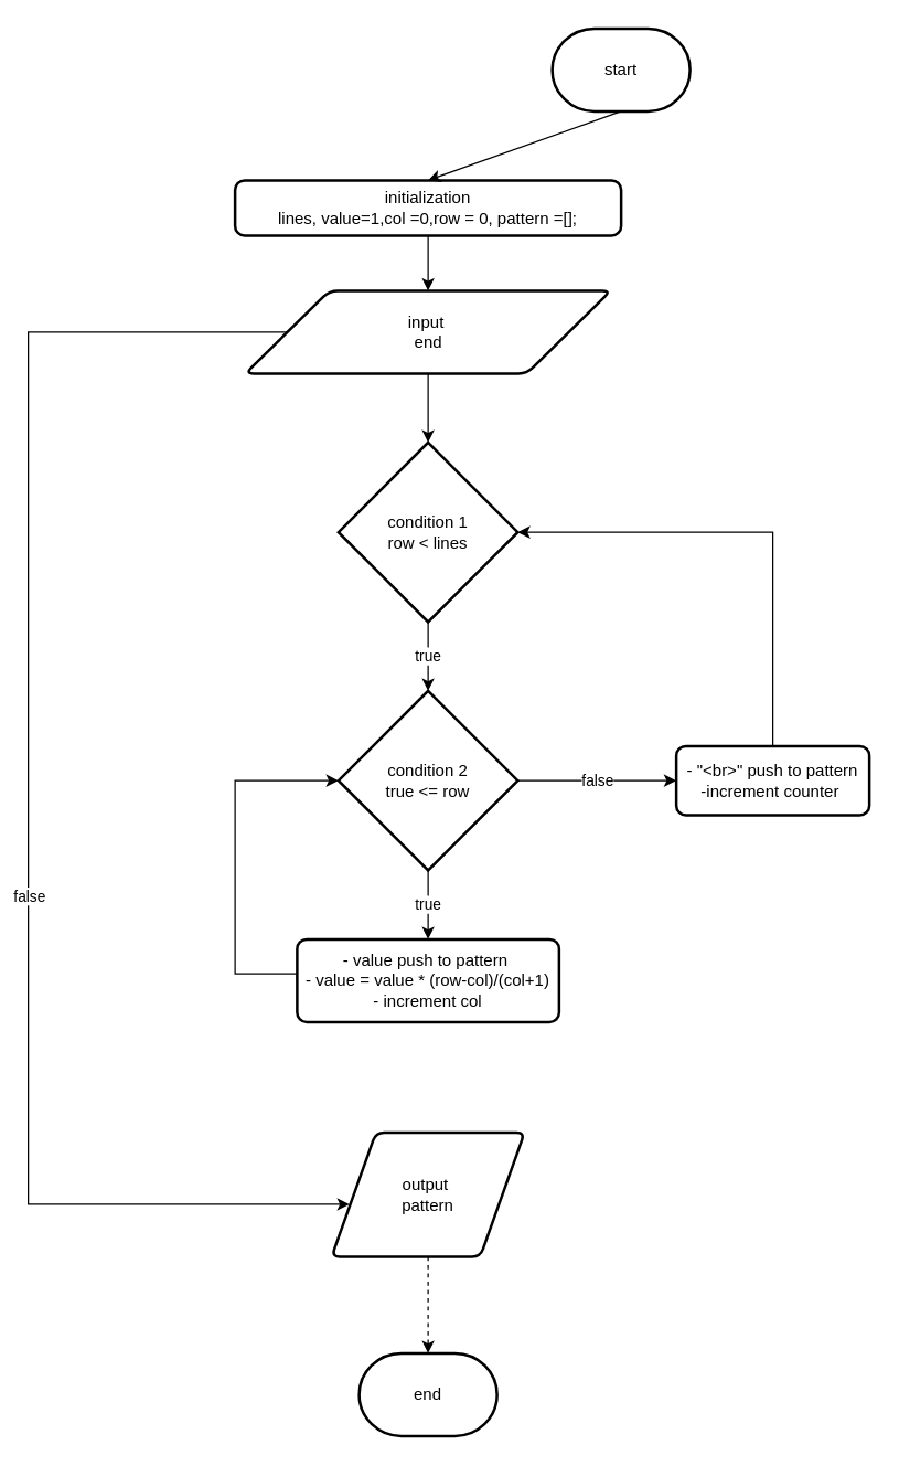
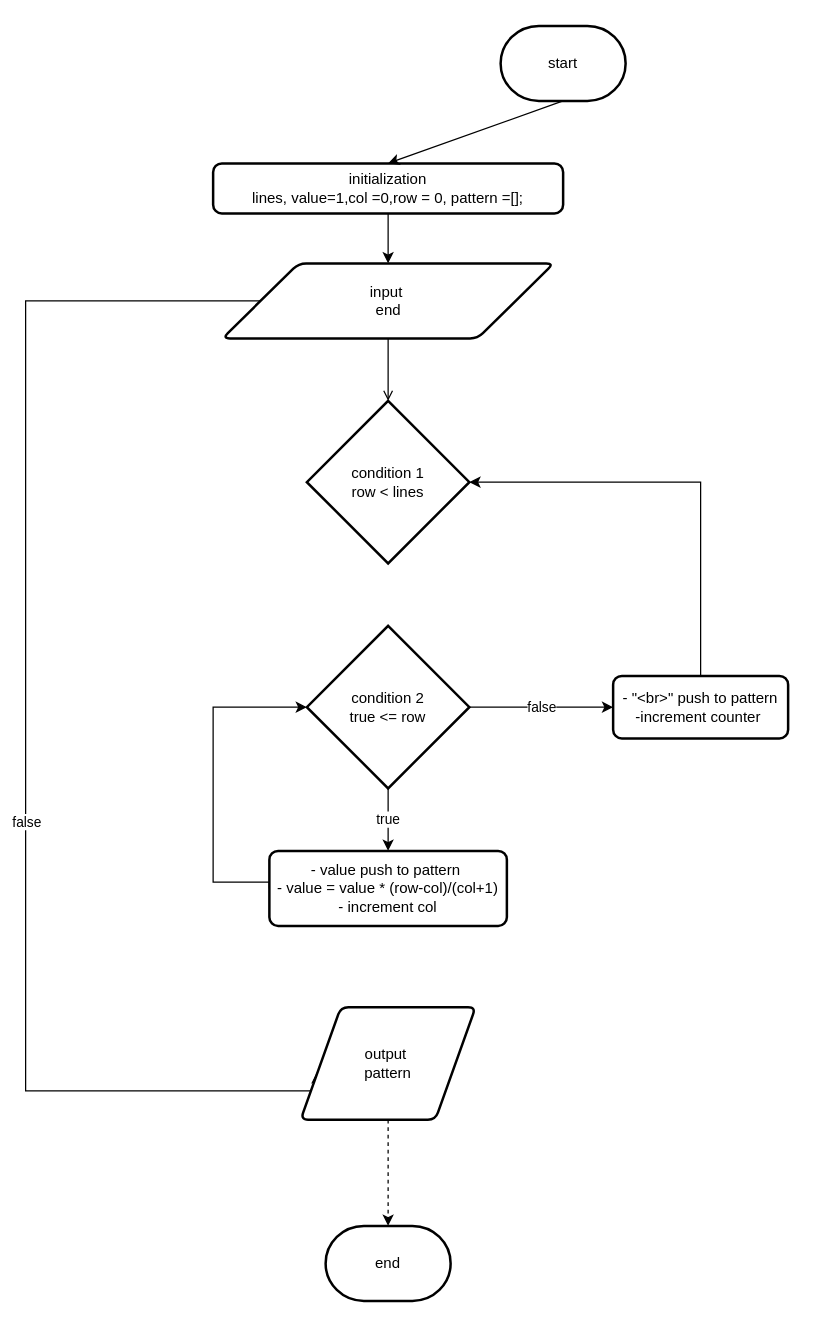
  <mxCell id="0" />
  <mxCell id="1" parent="0" />
  <mxCell id="2" value="start" style="strokeWidth=2;html=1;shape=mxgraph.flowchart.terminator;whiteSpace=wrap;" vertex="1" parent="1"><mxGeometry x="400" y="20" width="100" height="60" as="geometry" /></mxCell>
- <mxCell id="3" style="edgeStyle=orthogonalEdgeStyle;rounded=0;orthogonalLoop=1;jettySize=auto;html=1;exitX=0.5;exitY=1;exitDx=0;exitDy=0;entryX=0.5;entryY=0;entryDx=0;entryDy=0;entryPerimeter=0;" edge="1" parent="1" source="6" target="7"><mxGeometry relative="1" as="geometry" /></mxCell>
+ <mxCell id="3" style="edgeStyle=orthogonalEdgeStyle;rounded=0;orthogonalLoop=1;jettySize=auto;html=1;exitX=0.5;exitY=1;exitDx=0;exitDy=0;entryX=0.5;entryY=0;entryDx=0;entryDy=0;entryPerimeter=0;endArrow=open;" edge="1" parent="1" source="6" target="7"><mxGeometry relative="1" as="geometry" /></mxCell>
  <mxCell id="4" style="edgeStyle=orthogonalEdgeStyle;rounded=0;orthogonalLoop=1;jettySize=auto;html=1;exitX=0;exitY=0.5;exitDx=0;exitDy=0;entryX=0.093;entryY=0.578;entryDx=0;entryDy=0;entryPerimeter=0;" edge="1" parent="1" source="6" target="18"><mxGeometry relative="1" as="geometry"><Array as="points"><mxPoint x="20" y="240" /><mxPoint x="20" y="872" /></Array></mxGeometry></mxCell>
  <mxCell id="5" value="false" style="edgeLabel;html=1;align=center;verticalAlign=middle;resizable=0;points=[];" vertex="1" connectable="0" parent="4"><mxGeometry x="0.132" relative="1" as="geometry"><mxPoint as="offset" /></mxGeometry></mxCell>
  <mxCell id="6" value="input&amp;nbsp;&lt;br&gt;end" style="shape=parallelogram;html=1;strokeWidth=2;perimeter=parallelogramPerimeter;whiteSpace=wrap;rounded=1;arcSize=12;size=0.23;" vertex="1" parent="1"><mxGeometry x="177.5" y="210" width="265" height="60" as="geometry" /></mxCell>
  <mxCell id="7" value="condition 1&lt;br&gt;row &amp;lt; lines" style="strokeWidth=2;html=1;shape=mxgraph.flowchart.decision;whiteSpace=wrap;" vertex="1" parent="1"><mxGeometry x="245" y="320" width="130" height="130" as="geometry" /></mxCell>
  <mxCell id="8" style="edgeStyle=orthogonalEdgeStyle;rounded=0;orthogonalLoop=1;jettySize=auto;html=1;exitX=0.5;exitY=1;exitDx=0;exitDy=0;" edge="1" parent="1" source="9" target="6"><mxGeometry relative="1" as="geometry" /></mxCell>
  <mxCell id="9" value="initialization&lt;br&gt;lines, value=1,col =0,row = 0, pattern =[];" style="rounded=1;whiteSpace=wrap;html=1;absoluteArcSize=1;arcSize=14;strokeWidth=2;" vertex="1" parent="1"><mxGeometry x="170" y="130" width="280" height="40" as="geometry" /></mxCell>
  <mxCell id="10" style="edgeStyle=orthogonalEdgeStyle;rounded=0;orthogonalLoop=1;jettySize=auto;html=1;exitX=0;exitY=0.5;exitDx=0;exitDy=0;entryX=0;entryY=0.5;entryDx=0;entryDy=0;entryPerimeter=0;" edge="1" parent="1" source="11" target="14"><mxGeometry relative="1" as="geometry"><Array as="points"><mxPoint x="170" y="705" /><mxPoint x="170" y="565" /></Array></mxGeometry></mxCell>
  <mxCell id="11" value="- value push to pattern&amp;nbsp;&lt;br&gt;- value = value * (row-col)/(col+1)&lt;br&gt;- increment col" style="rounded=1;whiteSpace=wrap;html=1;absoluteArcSize=1;arcSize=14;strokeWidth=2;" vertex="1" parent="1"><mxGeometry x="215" y="680" width="190" height="60" as="geometry" /></mxCell>
  <mxCell id="12" value="false" style="edgeStyle=orthogonalEdgeStyle;rounded=0;orthogonalLoop=1;jettySize=auto;html=1;exitX=1;exitY=0.5;exitDx=0;exitDy=0;exitPerimeter=0;entryX=0;entryY=0.5;entryDx=0;entryDy=0;" edge="1" parent="1" source="14" target="16"><mxGeometry relative="1" as="geometry" /></mxCell>
  <mxCell id="13" value="true" style="edgeStyle=orthogonalEdgeStyle;rounded=0;orthogonalLoop=1;jettySize=auto;html=1;exitX=0.5;exitY=1;exitDx=0;exitDy=0;exitPerimeter=0;" edge="1" parent="1" source="14" target="11"><mxGeometry relative="1" as="geometry" /></mxCell>
  <mxCell id="14" value="condition 2&lt;br&gt;true &amp;lt;= row" style="strokeWidth=2;html=1;shape=mxgraph.flowchart.decision;whiteSpace=wrap;" vertex="1" parent="1"><mxGeometry x="245" y="500" width="130" height="130" as="geometry" /></mxCell>
  <mxCell id="15" style="edgeStyle=orthogonalEdgeStyle;rounded=0;orthogonalLoop=1;jettySize=auto;html=1;exitX=0.5;exitY=0;exitDx=0;exitDy=0;entryX=1;entryY=0.5;entryDx=0;entryDy=0;entryPerimeter=0;" edge="1" parent="1" source="16" target="7"><mxGeometry relative="1" as="geometry" /></mxCell>
  <mxCell id="16" value="- &quot;&amp;lt;br&amp;gt;&quot; push to pattern&lt;br&gt;-increment counter&amp;nbsp;" style="rounded=1;whiteSpace=wrap;html=1;absoluteArcSize=1;arcSize=14;strokeWidth=2;" vertex="1" parent="1"><mxGeometry x="490" y="540" width="140" height="50" as="geometry" /></mxCell>
  <mxCell id="17" style="edgeStyle=orthogonalEdgeStyle;rounded=0;orthogonalLoop=1;jettySize=auto;html=1;exitX=0.5;exitY=1;exitDx=0;exitDy=0;entryX=0.5;entryY=0;entryDx=0;entryDy=0;entryPerimeter=0;dashed=1;" edge="1" parent="1" source="18" target="19"><mxGeometry relative="1" as="geometry" /></mxCell>
- <mxCell id="18" value="output&amp;nbsp;&lt;br&gt;pattern" style="shape=parallelogram;html=1;strokeWidth=2;perimeter=parallelogramPerimeter;whiteSpace=wrap;rounded=1;arcSize=12;size=0.23;" vertex="1" parent="1"><mxGeometry x="240" y="820" width="140" height="90" as="geometry" /></mxCell>
+ <mxCell id="18" value="output&amp;nbsp;&lt;br&gt;pattern" style="shape=parallelogram;html=1;strokeWidth=2;perimeter=parallelogramPerimeter;whiteSpace=wrap;rounded=1;arcSize=12;size=0.23;" vertex="1" parent="1"><mxGeometry x="240" y="805" width="140" height="90" as="geometry" /></mxCell>
  <mxCell id="19" value="end" style="strokeWidth=2;html=1;shape=mxgraph.flowchart.terminator;whiteSpace=wrap;" vertex="1" parent="1"><mxGeometry x="260" y="980" width="100" height="60" as="geometry" /></mxCell>
  <mxCell id="20" value="" style="endArrow=classic;html=1;exitX=0.5;exitY=1;exitDx=0;exitDy=0;exitPerimeter=0;entryX=0.5;entryY=0;entryDx=0;entryDy=0;" edge="1" parent="1" source="2" target="9"><mxGeometry width="50" height="50" relative="1" as="geometry"><mxPoint x="300" y="290" as="sourcePoint" /><mxPoint x="350" y="240" as="targetPoint" /></mxGeometry></mxCell>
- <mxCell id="21" value="true" style="endArrow=classic;html=1;exitX=0.5;exitY=1;exitDx=0;exitDy=0;exitPerimeter=0;" edge="1" parent="1" source="7" target="14"><mxGeometry relative="1" as="geometry"><mxPoint x="270" y="500" as="sourcePoint" /><mxPoint x="370" y="500" as="targetPoint" /></mxGeometry></mxCell>
